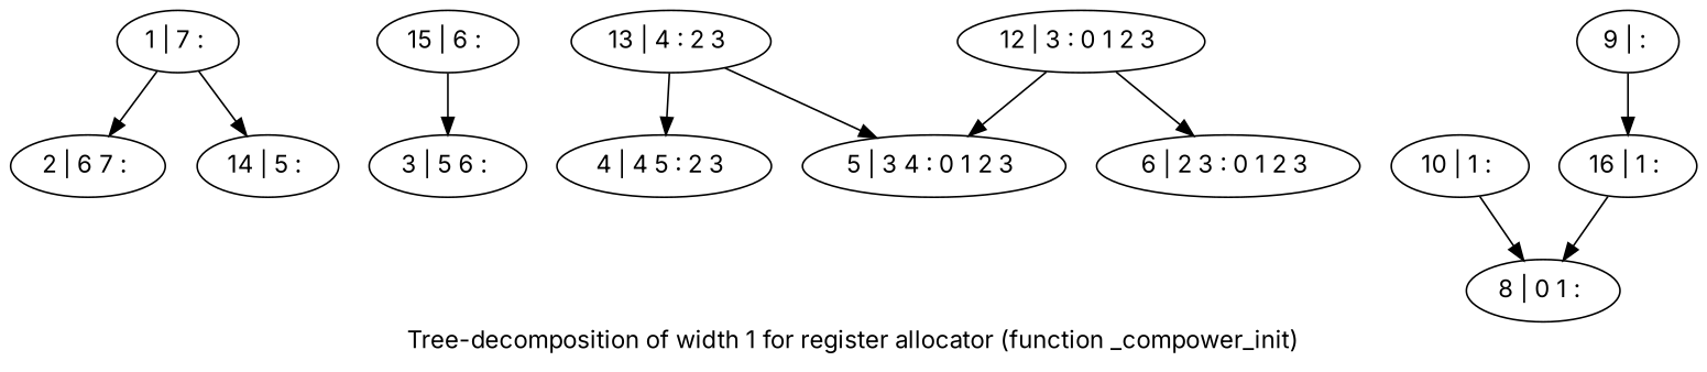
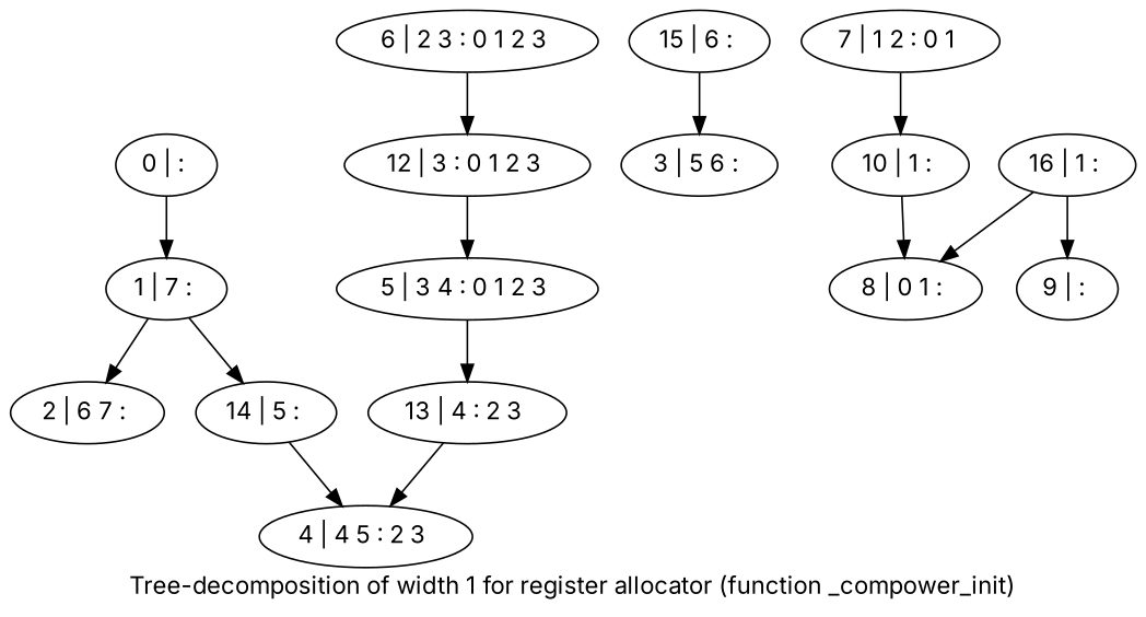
  digraph {
    fontname=Inter
    label="Tree-decomposition of width 1 for register allocator (function _compower_init)"
    node [fontname=Inter]
    edge [fontname=Inter]
+   n1 [label="0 | : "]
    n2 [label="1 | 7 : "]
    n3 [label="2 | 6 7 : "]
    n4 [label="14 | 5 : "]
    n5 [label="15 | 6 : "]
    n6 [label="3 | 5 6 : "]
    n7 [label="4 | 4 5 : 2 3 "]
    n8 [label="13 | 4 : 2 3 "]
    n9 [label="5 | 3 4 : 0 1 2 3 "]
    n10 [label="12 | 3 : 0 1 2 3 "]
    n11 [label="6 | 2 3 : 0 1 2 3 "]
+   n12 [label="7 | 1 2 : 0 1 "]
    n13 [label="10 | 1 : "]
    n14 [label="8 | 0 1 : "]
    n15 [label="16 | 1 : "]
    n16 [label="9 | : "]
+   n1 -> n2
    n2 -> n3
    n2 -> n4
+   n4 -> n7
    n5 -> n6
    n8 -> n7
-   n8 -> n9
+   n9 -> n8
    n10 -> n9
-   n10 -> n11
+   n11 -> n10
+   n12 -> n13
    n13 -> n14
    n15 -> n14
-   n16 -> n15
+   n15 -> n16
  }
